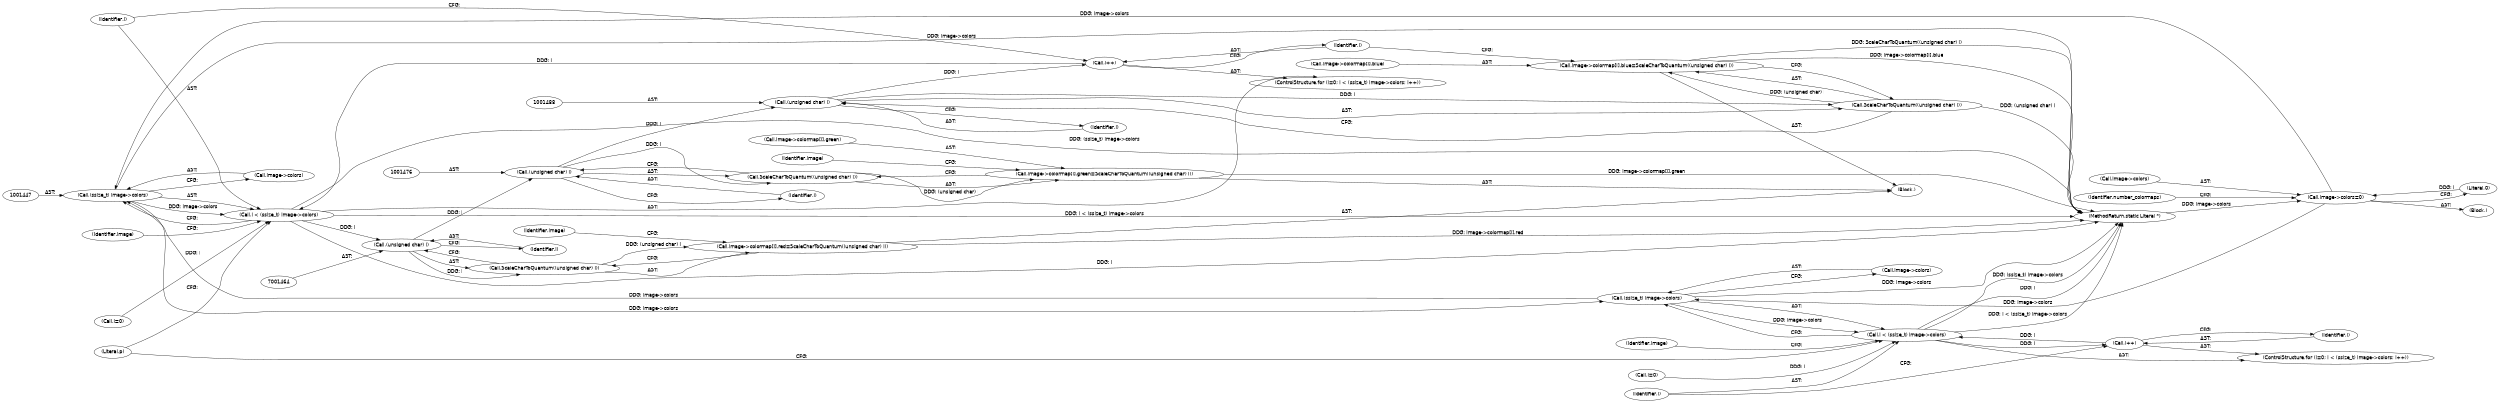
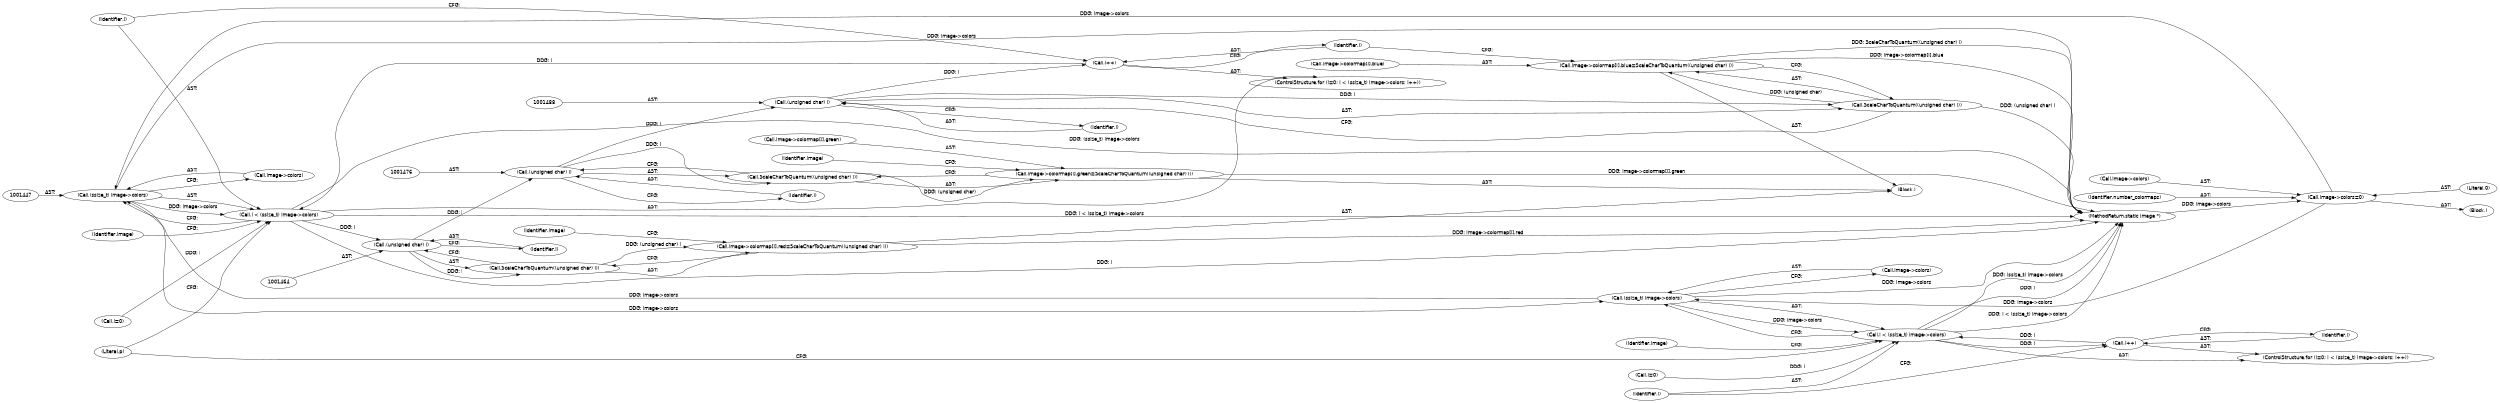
  digraph {
    fontname="DejaVu Sans"
    rankdir=LR
    node [fontname="DejaVu Sans"]
    edge [fontname="DejaVu Sans"]
    n1 [label="(Call,(ssize_t) image->colors)"]
    n2 [label="(Call,(ssize_t) image->colors)"]
    n3 [label="(Call,i < (ssize_t) image->colors)"]
    n4 [label="(Call,image->colors)"]
-   n5 [label="(MethodReturn,static Literal *)"]
+   n5 [label="(MethodReturn,static Image *)"]
    n6 [label="(Call,i < (ssize_t) image->colors)"]
    n7 [label="(Call,image->colors)"]
    n8 [label="(Call,(unsigned char) i)"]
    n9 [label="(ControlStructure,for (i=0; i < (ssize_t) image->colors; i++))"]
    n10 [label="(Call,image->colors=0)"]
    n11 [label="(Literal,0)"]
    n12 [label="(Block,)"]
    n13 [label="(Call,i++)"]
    n14 [label="(ControlStructure,for (i=0; i < (ssize_t) image->colors; i++))"]
    n15 [label="(Call,ScaleCharToQuantum((unsigned char) i))"]
    n16 [label="(Call,(unsigned char) i)"]
    n17 [label="(Identifier,i)"]
    n18 [label="(Call,image->colormap[i].red=ScaleCharToQuantum((unsigned char) i))"]
    n19 [label="(Call,ScaleCharToQuantum((unsigned char) i))"]
    n20 [label="(Call,(unsigned char) i)"]
    n21 [label="(Identifier,i)"]
    n22 [label="(Block,)"]
    n23 [label="(Call,image->colormap[i].green=ScaleCharToQuantum((unsigned char) i))"]
    n24 [label="(Call,i++)"]
    n25 [label="(Call,ScaleCharToQuantum((unsigned char) i))"]
    n26 [label="(Identifier,i)"]
    n27 [label="(Identifier,i)"]
    n28 [label="(Call,image->colormap[i].blue=ScaleCharToQuantum((unsigned char) i))"]
    n29 [label="(Identifier,i)"]
    n30 [label="(Identifier,image)"]
    n31 [label="(Identifier,i)"]
    n32 [label="(Identifier,i)"]
    n33 [label="(Call,image->colormap[i].blue)"]
    n34 [label="(Call,i=0)"]
    n35 [label="(Call,image->colors)"]
    n36 [label="(Identifier,number_colormaps)"]
    n37 [label="(Call,image->colormap[i].green)"]
    n38 [label="(Call,i=0)"]
    n39 [label="(Identifier,image)"]
    n40 [label="(Identifier,image)"]
    n41 [label="(Identifier,image)"]
    n42 [label="(Literal,p)"]
    1001447
-   1001464 [label=7001464]
+   1001464
    1001476
    1001488
    n1 -> n2 [label="DDG: image->colors"]
    n1 -> n3 [label="AST: "]
    n1 -> n3 [label="DDG: image->colors"]
    n1 -> n4 [label="CFG: "]
    n1 -> n5 [label="DDG: image->colors"]
    n2 -> n1 [label="DDG: image->colors"]
    n2 -> n5 [label="DDG: image->colors"]
    n2 -> n6 [label="AST: "]
    n2 -> n6 [label="DDG: image->colors"]
    n2 -> n7 [label="CFG: "]
    n3 -> n1 [label="CFG: "]
    n3 -> n5 [label="DDG: i < (ssize_t) image->colors"]
    n3 -> n5 [label="DDG: i"]
    n3 -> n5 [label="DDG: (ssize_t) image->colors"]
    n3 -> n8 [label="DDG: i"]
    n3 -> n9 [label="AST: "]
    n4 -> n1 [label="AST: "]
    n5 -> n10 [label="DDG: image->colors"]
    n6 -> n2 [label="CFG: "]
    n6 -> n5 [label="DDG: i"]
    n6 -> n5 [label="DDG: i < (ssize_t) image->colors"]
    n6 -> n5 [label="DDG: (ssize_t) image->colors"]
    n6 -> n13 [label="DDG: i"]
    n6 -> n14 [label="AST: "]
    n7 -> n2 [label="AST: "]
    n8 -> n15 [label="AST: "]
    n8 -> n15 [label="DDG: i"]
    n8 -> n16 [label="DDG: i"]
    n8 -> n17 [label="CFG: "]
    n10 -> n1 [label="DDG: image->colors"]
    n10 -> n2 [label="DDG: image->colors"]
-   n10 -> n11 [label="CFG: "]
    n10 -> n12 [label="AST: "]
-   n11 -> n10 [label="DDG: i"]
+   n11 -> n10 [label="AST: "]
    n13 -> n6 [label="DDG: i"]
    n13 -> n14 [label="AST: "]
    n13 -> n29 [label="CFG: "]
    n15 -> n8 [label="CFG: "]
    n15 -> n18 [label="AST: "]
    n15 -> n18 [label="DDG: (unsigned char) i"]
    n16 -> n19 [label="AST: "]
    n16 -> n19 [label="DDG: i"]
    n16 -> n20 [label="DDG: i"]
    n16 -> n21 [label="CFG: "]
    n17 -> n8 [label="AST: "]
    n18 -> n5 [label="DDG: image->colormap[i].red"]
    n18 -> n15 [label="CFG: "]
    n18 -> n22 [label="AST: "]
    n19 -> n16 [label="CFG: "]
    n19 -> n23 [label="AST: "]
    n19 -> n23 [label="DDG: (unsigned char) i"]
    n20 -> n24 [label="DDG: i"]
    n20 -> n25 [label="AST: "]
    n20 -> n25 [label="DDG: i"]
    n20 -> n26 [label="CFG: "]
    n21 -> n16 [label="AST: "]
    n23 -> n5 [label="DDG: image->colormap[i].green"]
    n23 -> n19 [label="CFG: "]
    n23 -> n22 [label="AST: "]
    n24 -> n3 [label="DDG: i"]
    n24 -> n9 [label="AST: "]
    n24 -> n27 [label="CFG: "]
    n25 -> n5 [label="DDG: (unsigned char) i"]
    n25 -> n20 [label="CFG: "]
    n25 -> n28 [label="AST: "]
    n25 -> n28 [label="DDG: (unsigned char) i"]
    n26 -> n20 [label="AST: "]
    n27 -> n24 [label="AST: "]
    n27 -> n28 [label="CFG: "]
    n28 -> n5 [label="DDG: ScaleCharToQuantum((unsigned char) i)"]
    n28 -> n5 [label="DDG: image->colormap[i].blue"]
    n28 -> n22 [label="AST: "]
    n28 -> n25 [label="CFG: "]
    n29 -> n13 [label="AST: "]
    n30 -> n23 [label="CFG: "]
    n31 -> n6 [label="AST: "]
    n31 -> n13 [label="CFG: "]
    n32 -> n3 [label="AST: "]
    n32 -> n24 [label="CFG: "]
    n33 -> n28 [label="AST: "]
    n34 -> n6 [label="DDG: i"]
    n35 -> n10 [label="AST: "]
-   n36 -> n10 [label="CFG: "]
+   n36 -> n10 [label="AST: "]
    n37 -> n23 [label="AST: "]
    n38 -> n3 [label="DDG: i"]
    n39 -> n3 [label="CFG: "]
    n40 -> n6 [label="CFG: "]
    n41 -> n18 [label="CFG: "]
    n42 -> n3 [label="CFG: "]
    n42 -> n6 [label="CFG: "]
    1001447 -> n1 [label="AST: "]
    1001464 -> n8 [label="AST: "]
    1001476 -> n16 [label="AST: "]
    1001488 -> n20 [label="AST: "]
  }
